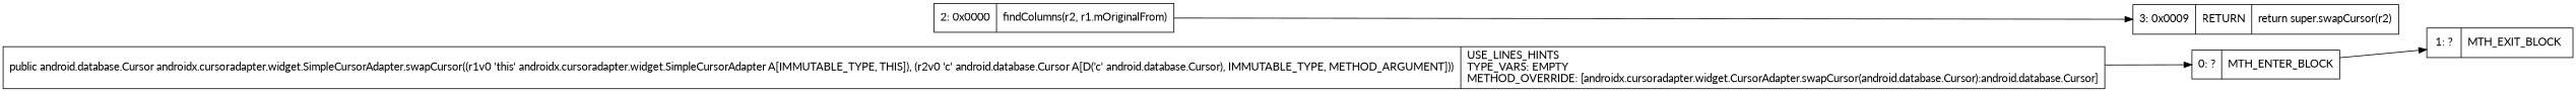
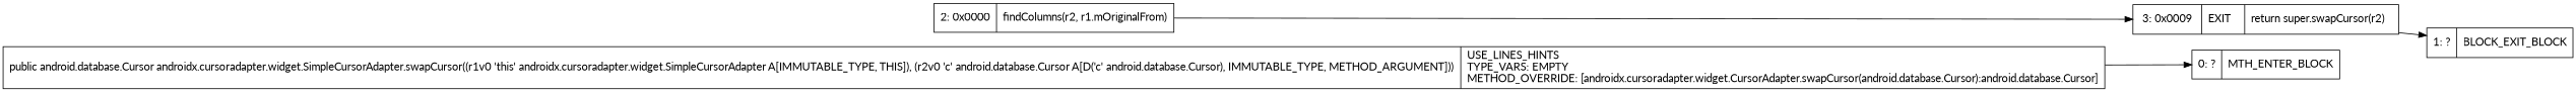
  digraph {
    fontname=Lato
    rankdir=LR
    node [fontname=Lato shape=record]
    edge [fontname=Lato]
    n1 [label="{0\:\ ?|MTH_ENTER_BLOCK\l}"]
    n2 [label="{2\:\ 0x0000|findColumns(r2, r1.mOriginalFrom)\l}"]
-   n3 [label="{3\:\ 0x0009|RETURN\l|return super.swapCursor(r2)\l}"]
-   n4 [label="{1\:\ ?|MTH_EXIT_BLOCK\l}"]
+   n3 [label="{3\:\ 0x0009|EXIT\l|return super.swapCursor(r2)\l}"]
+   n4 [label="{1\:\ ?|BLOCK_EXIT_BLOCK\l}"]
    n5 [label="{public android.database.Cursor androidx.cursoradapter.widget.SimpleCursorAdapter.swapCursor((r1v0 'this' androidx.cursoradapter.widget.SimpleCursorAdapter A[IMMUTABLE_TYPE, THIS]), (r2v0 'c' android.database.Cursor A[D('c' android.database.Cursor), IMMUTABLE_TYPE, METHOD_ARGUMENT]))  | USE_LINES_HINTS\lTYPE_VARS: EMPTY\lMETHOD_OVERRIDE: [androidx.cursoradapter.widget.CursorAdapter.swapCursor(android.database.Cursor):android.database.Cursor]\l}"]
    n2 -> n3
-   n1 -> n4
+   n3 -> n4
    n5 -> n1
  }
